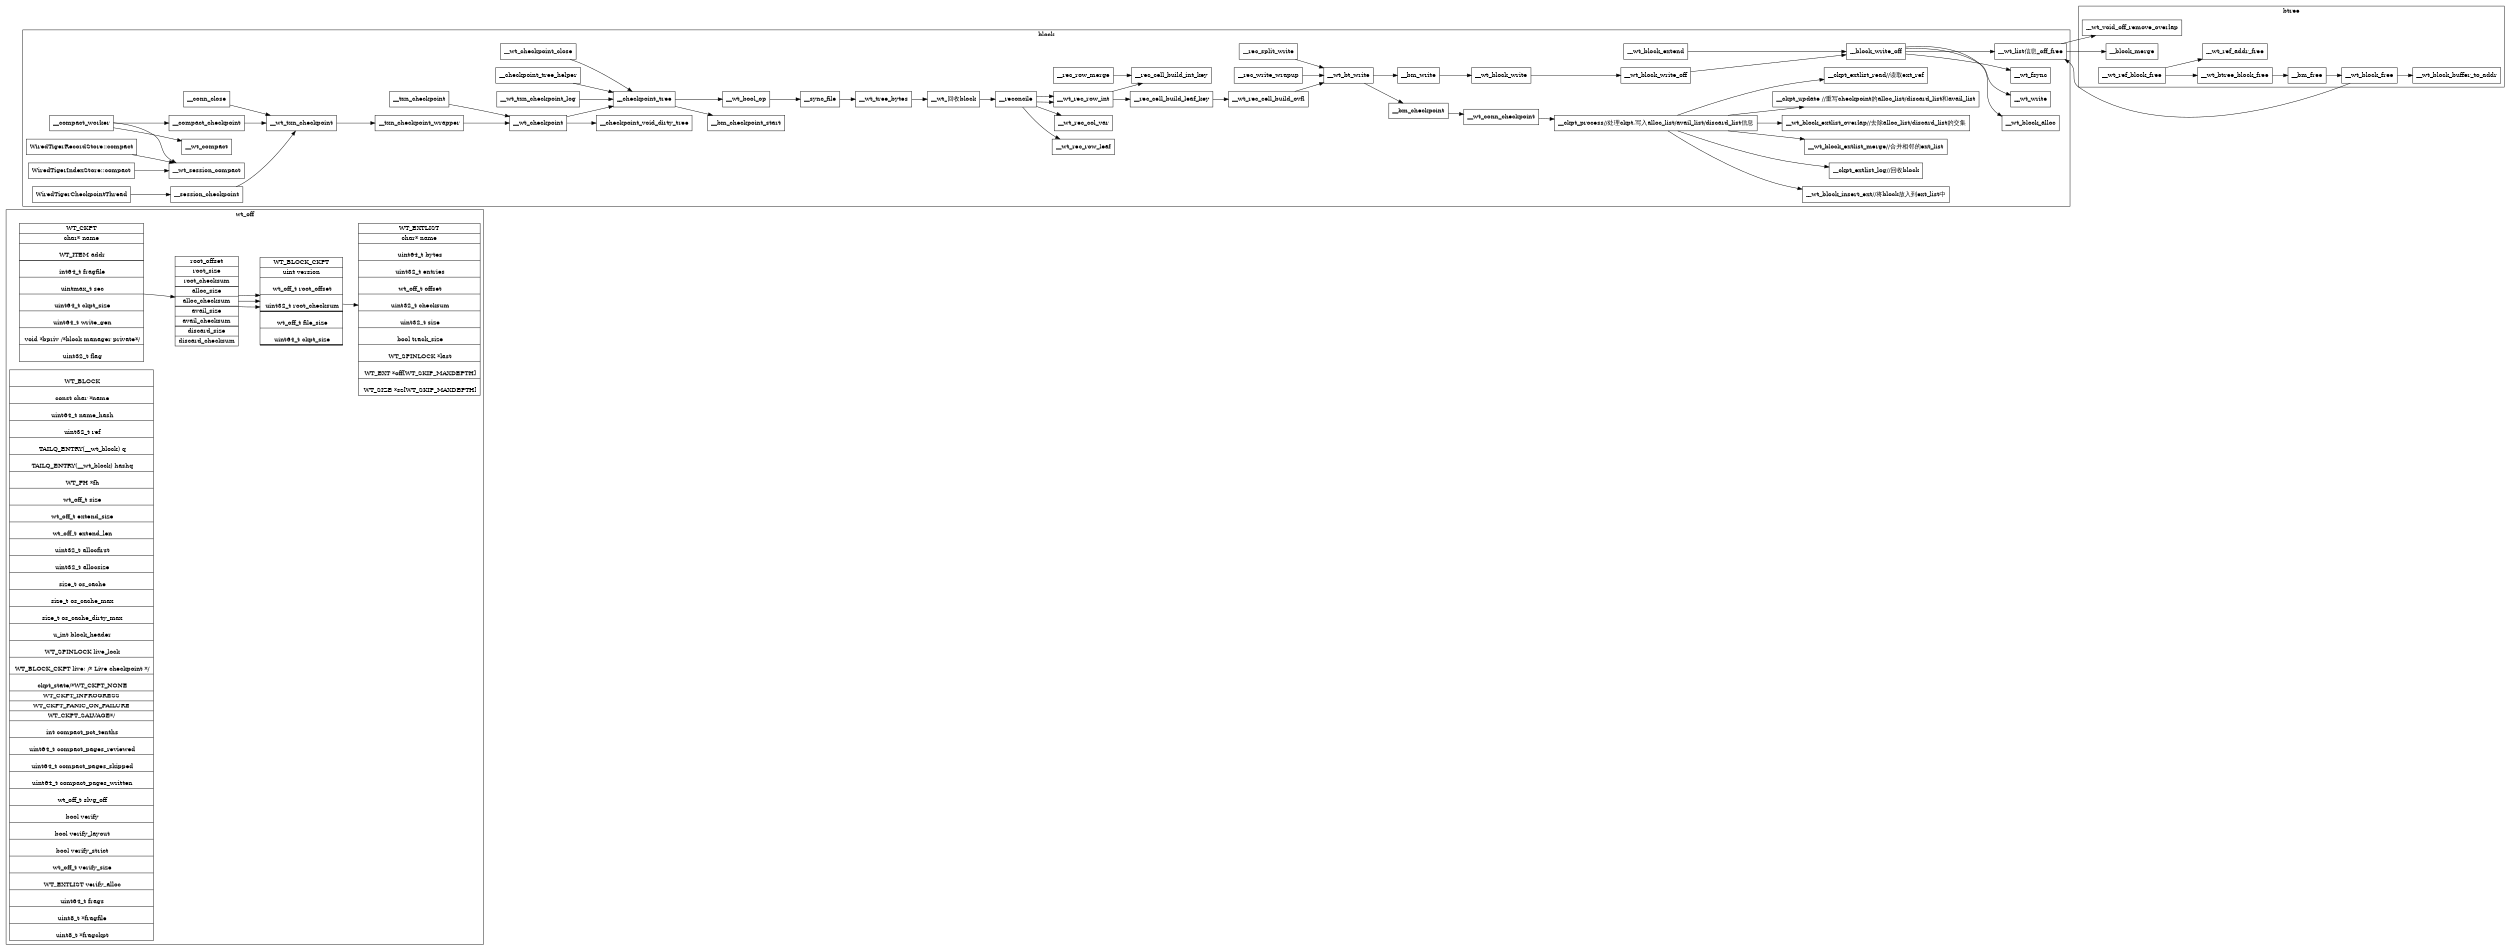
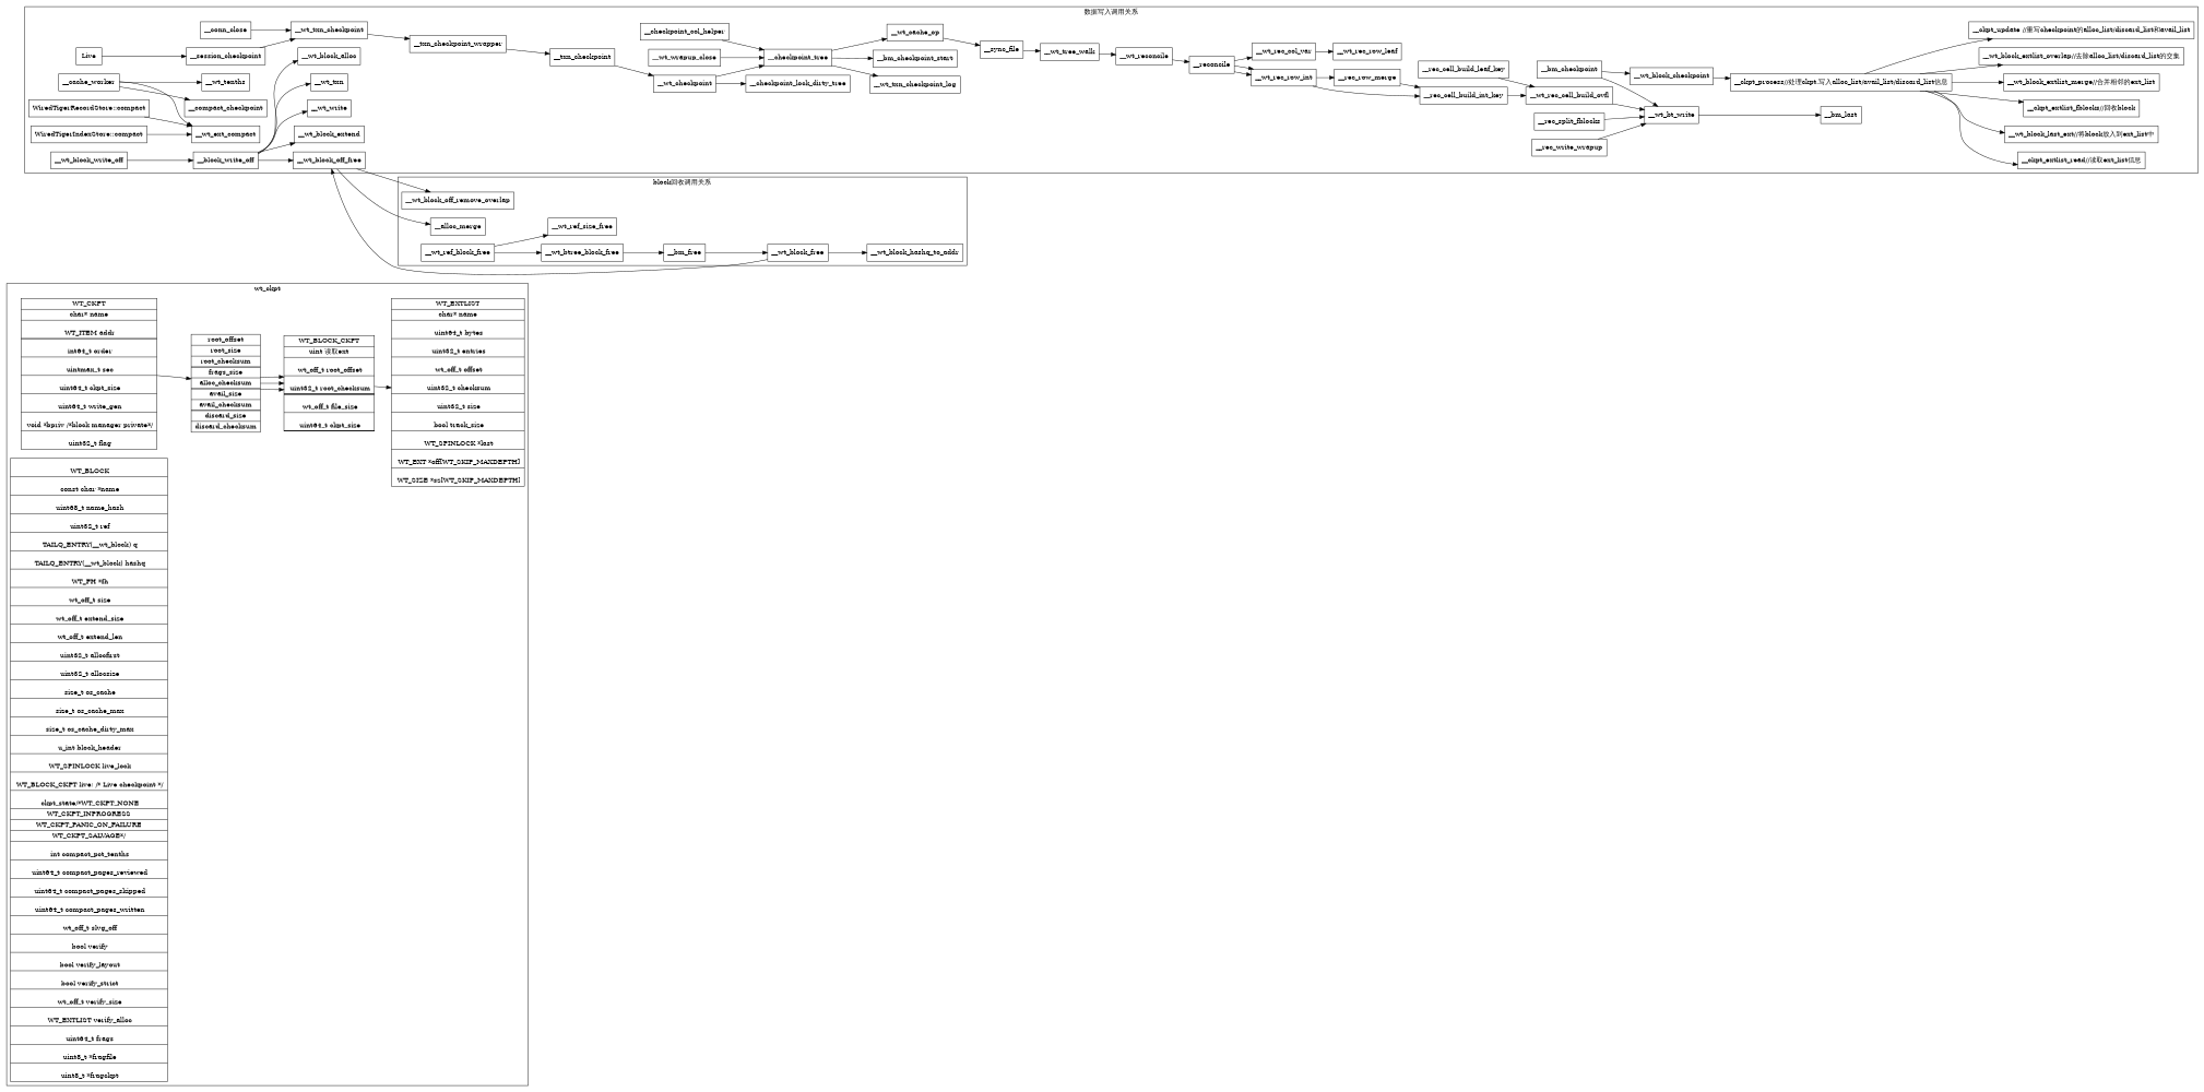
  digraph {
    rankdir=LR
    node [shape=record]
-   n1 [label="WT_CKPT|char* name|\n        WT_ITEM addr|\n        <raw>WT_ITEM raw|\n        int64_t fragfile|\n        uintmax_t sec|\n        uint64_t ckpt_size|\n        uint64_t write_gen|\n        void *bpriv /*block manager private*/|\n        uint32_t flag"]
-   n2 [label="root_offset|root_size|root_checksum|\n        <alloc> alloc_offset|alloc_size|alloc_checksum|\n        <avail> avail_offset|avail_size|avail_checksum|\n        <discard> discard_offset|discard_size|discard_checksum"]
-   n3 [label="WT_BLOCK_CKPT|uint version|\n        wt_off_t root_offset|\n        uint32_t root_checksum|\n        <alloc> WT_EXTLIST alloc|\n        <avail> WT_EXTLIST avail|\n        <discard> WT_EXTLIST discard|\n        wt_off_t file_size|\n        uint64_t ckpt_size|\n        <avail_extlist> WT_EXTLIST ckpt_avail|\n        <alloc_extlist> WT_EXTLIST ckpt_alloc|\n        <discard_extlist> WT_EXTLIST ckpt_discard"]
+   n1 [label="WT_CKPT|char* name|\n        WT_ITEM addr|\n        <raw>WT_ITEM raw|\n        int64_t order|\n        uintmax_t sec|\n        uint64_t ckpt_size|\n        uint64_t write_gen|\n        void *bpriv /*block manager private*/|\n        uint32_t flag"]
+   n2 [label="root_offset|root_size|root_checksum|\n        <alloc> alloc_offset|frags_size|alloc_checksum|\n        <avail> avail_offset|avail_size|avail_checksum|\n        <discard> discard_offset|discard_size|discard_checksum"]
+   n3 [label="WT_BLOCK_CKPT|uint 读取ext|\n        wt_off_t root_offset|\n        uint32_t root_checksum|\n        <alloc> WT_EXTLIST alloc|\n        <avail> WT_EXTLIST avail|\n        <discard> WT_EXTLIST discard|\n        wt_off_t file_size|\n        uint64_t ckpt_size|\n        <avail_extlist> WT_EXTLIST ckpt_avail|\n        <alloc_extlist> WT_EXTLIST ckpt_alloc|\n        <discard_extlist> WT_EXTLIST ckpt_discard"]
    n4 [label="WT_EXTLIST|char* name|\n            uint64_t bytes |\n            uint32_t entries |\n            wt_off_t offset |\n            uint32_t checksum |\n            uint32_t size |\n            bool track_size |\n            WT_SPINLOCK *last |\n            WT_EXT *off[WT_SKIP_MAXDEPTH] | \n            WT_SIZE *sz[WT_SKIP_MAXDEPTH]\n        "]
-   n5 [label="\n            WT_BLOCK|\n            const char *name|\n            uint64_t name_hash|\n            uint32_t ref|\n            TAILQ_ENTRY(__wt_block) q|\n            TAILQ_ENTRY(__wt_block) hashq|\n            WT_FH *fh|\n            wt_off_t size|\n            wt_off_t extend_size|\n            wt_off_t extend_len|\n            uint32_t allocfirst|\n            uint32_t allocsize|\n            size_t os_cache|\n            size_t os_cache_max|\n            size_t os_cache_dirty_max|\n            u_int block_header|\n            WT_SPINLOCK live_lock|\n            WT_BLOCK_CKPT live; /* Live checkpoint */|\n            ckpt_state/*WT_CKPT_NONE|WT_CKPT_INPROGRESS|WT_CKPT_PANIC_ON_FAILURE|WT_CKPT_SALVAGE*/|\n            int compact_pct_tenths|\n            uint64_t compact_pages_reviewed|\n            uint64_t compact_pages_skipped|\n            uint64_t compact_pages_written|\n            wt_off_t slvg_off|\n            bool verify|\n            bool verify_layout|\n            bool verify_strict| \n            wt_off_t verify_size|\n            WT_EXTLIST verify_alloc|\n            uint64_t frags|\n            uint8_t *fragfile|\n            uint8_t *fragckpt "]
-   n6 [label=__wt_conn_checkpoint]
+   n5 [label="\n            WT_BLOCK|\n            const char *name|\n            uint68_t name_hash|\n            uint32_t ref|\n            TAILQ_ENTRY(__wt_block) q|\n            TAILQ_ENTRY(__wt_block) hashq|\n            WT_FH *fh|\n            wt_off_t size|\n            wt_off_t extend_size|\n            wt_off_t extend_len|\n            uint32_t allocfirst|\n            uint32_t allocsize|\n            size_t os_cache|\n            size_t os_cache_max|\n            size_t os_cache_dirty_max|\n            u_int block_header|\n            WT_SPINLOCK live_lock|\n            WT_BLOCK_CKPT live; /* Live checkpoint */|\n            ckpt_state/*WT_CKPT_NONE|WT_CKPT_INPROGRESS|WT_CKPT_PANIC_ON_FAILURE|WT_CKPT_SALVAGE*/|\n            int compact_pct_tenths|\n            uint64_t compact_pages_reviewed|\n            uint64_t compact_pages_skipped|\n            uint64_t compact_pages_written|\n            wt_off_t slvg_off|\n            bool verify|\n            bool verify_layout|\n            bool verify_strict| \n            wt_off_t verify_size|\n            WT_EXTLIST verify_alloc|\n            uint64_t frags|\n            uint8_t *fragfile|\n            uint8_t *fragckpt "]
+   n6 [label=__wt_block_checkpoint]
    n7 [label="__ckpt_process//处理ckpt,写入alloc_list/avail_list/discard_list信息"]
-   n8 [label="__ckpt_extlist_read//读取ext_ref"]
-   n9 [label="__wt_block_insert_ext//将block放入到ext_list中"]
-   n10 [label="__ckpt_extlist_log//回收block"]
+   n8 [label="__ckpt_extlist_read//读取ext_list信息"]
+   n9 [label="__wt_block_last_ext//将block放入到ext_list中"]
+   n10 [label="__ckpt_extlist_fblocks//回收block"]
    n11 [label="__wt_block_extlist_merge//合并相邻的ext_list"]
    n12 [label="__wt_block_extlist_overlap//去除alloc_list/discard_list的交集"]
    n13 [label="__ckpt_update //重写checkpoint的alloc_list/discard_list和avail_list"]
    n14 [label=__bm_checkpoint]
-   n15 [label=__bm_write]
-   n16 [label=__wt_block_write]
+   n15 [label=__bm_last]
    n17 [label=__wt_bt_write]
    n18 [label=__wt_block_write_off]
    n19 [label=__block_write_off]
    n20 [label=__wt_block_alloc]
    n21 [label=__wt_block_extend]
    n22 [label=__wt_write]
-   n23 [label=__wt_fsync]
-   n24 [label="__wt_list信息_off_free"]
-   n25 [label=__rec_split_write]
+   n23 [label=__wt_txn]
+   n24 [label=__wt_block_off_free]
+   n25 [label=__rec_split_fblocks]
    n26 [label=__rec_write_wrapup]
    n27 [label=__wt_rec_cell_build_ovfl]
    n28 [label=__rec_cell_build_leaf_key]
    n29 [label=__rec_cell_build_int_key]
    n30 [label=__wt_rec_row_int]
    n31 [label=__rec_row_merge]
    n32 [label=__reconcile]
    n33 [label=__wt_rec_row_leaf]
    n34 [label=__wt_rec_col_var]
-   n35 [label=__wt_checkpoint_close]
+   n35 [label=__wt_wrapup_close]
    n36 [label=__checkpoint_tree]
-   n37 [label=__checkpoint_void_dirty_tree]
-   n38 [label=__checkpoint_tree_helper]
+   n37 [label=__checkpoint_lock_dirty_tree]
+   n38 [label=__checkpoint_col_helper]
    n39 [label=__txn_checkpoint]
    __wt_checkpoint
    n41 [label=__txn_checkpoint_wrapper]
    n42 [label=__wt_txn_checkpoint]
    n43 [label=__compact_checkpoint]
    n44 [label=__session_checkpoint]
    n45 [label=__conn_close]
-   n46 [label=__compact_worker]
-   n47 [label=__wt_compact]
-   n48 [label=__wt_session_compact]
+   n46 [label=__cache_worker]
+   n47 [label=__wt_tenths]
+   n48 [label=__wt_ext_compact]
    n49 [label="WiredTigerRecordStore::compact"]
    n50 [label="WiredTigerIndexStore::compact"]
    n51 [label=__wt_txn_checkpoint_log]
    n52 [label=__bm_checkpoint_start]
-   n53 [label=__wt_bool_op]
-   WiredTigerCheckpointThread
+   n53 [label=__wt_cache_op]
+   WiredTigerCheckpointThread [label=Live]
    n55 [label=__sync_file]
-   n56 [label=__wt_tree_bytes]
-   n57 [label="__wt_回收block"]
-   n58 [label=__wt_void_off_remove_overlap]
-   n59 [label=__block_merge]
+   n56 [label=__wt_tree_walk]
+   n57 [label=__wt_reconcile]
+   n58 [label=__wt_block_off_remove_overlap]
+   n59 [label=__alloc_merge]
    n60 [label=__wt_ref_block_free]
    n61 [label=__wt_btree_block_free]
-   n62 [label=__wt_ref_addr_free]
+   n62 [label=__wt_ref_size_free]
    n63 [label=__bm_free]
    n64 [label=__wt_block_free]
-   n65 [label=__wt_block_buffer_to_addr]
+   n65 [label=__wt_block_hashq_to_addr]
    subgraph cluster_1 {
-     label=wt_off
+     label=wt_ckpt
      n1
      n2
      n3
      n4
      n5
    }
    subgraph cluster_2 {
-     label=block
+     label="数据写入调用关系"
      n6
      n7
      n8
      n9
      n10
      n11
      n12
      n13
      n14
      n15
-     n16
      n17
      n18
      n19
      n20
      n21
      n22
      n23
      n24
      n25
      n26
      n27
      n28
      n29
      n30
      n31
      n32
      n33
      n34
      n35
      n36
      n37
      n38
      n39
      __wt_checkpoint
      n41
      n42
      n43
      n44
      n45
      n46
      n47
      n48
      n49
      n50
      n51
      n52
      n53
      WiredTigerCheckpointThread
      n55
      n56
      n57
    }
    subgraph cluster_3 {
-     label=btree
+     label="block回收调用关系"
      n58
      n59
      n60
      n61
      n62
      n63
      n64
      n65
    }
    n1 -> n2 [tailport=raw]
    n2 -> n3 [headport=avail tailport=avail]
    n2 -> n3 [headport=alloc tailport=alloc]
    n2 -> n3 [headport=discard tailport=discard]
    n3 -> n4 [tailport=avail_extlist]
    n6 -> n7
    n7 -> n8
    n7 -> n9
    n7 -> n10
    n7 -> n11
    n7 -> n12
    n7 -> n13
    n14 -> n6
-   n15 -> n16
-   n16 -> n18
-   n17 -> n14
+   n14 -> n17
    n17 -> n15
    n18 -> n19
    n19 -> n20
-   n21 -> n19
+   n19 -> n21
    n19 -> n22
    n19 -> n23
    n19 -> n24
    n24 -> n58
    n24 -> n59
    n25 -> n17
    n26 -> n17
    n27 -> n17
    n28 -> n27
+   n29 -> n27
    n30 -> n29
-   n30 -> n28
+   n30 -> n31
    n31 -> n29
    n32 -> n30
    n32 -> n30
-   n32 -> n33
+   n34 -> n33
    n32 -> n34
    n35 -> n36
-   n51 -> n36
+   n36 -> n51
    n36 -> n52
    n36 -> n53
    n38 -> n36
    n39 -> __wt_checkpoint
    __wt_checkpoint -> n36
    __wt_checkpoint -> n37
-   n41 -> __wt_checkpoint
+   n41 -> n39
    n42 -> n41
-   n43 -> n42
    n44 -> n42
    n45 -> n42
    n46 -> n43
    n46 -> n47
    n46 -> n48
    n49 -> n48
    n50 -> n48
    n53 -> n55
    WiredTigerCheckpointThread -> n44
    n55 -> n56
    n56 -> n57
    n57 -> n32
    n60 -> n61
    n60 -> n62
    n61 -> n63
    n63 -> n64
    n64 -> n24
    n64 -> n65
  }
